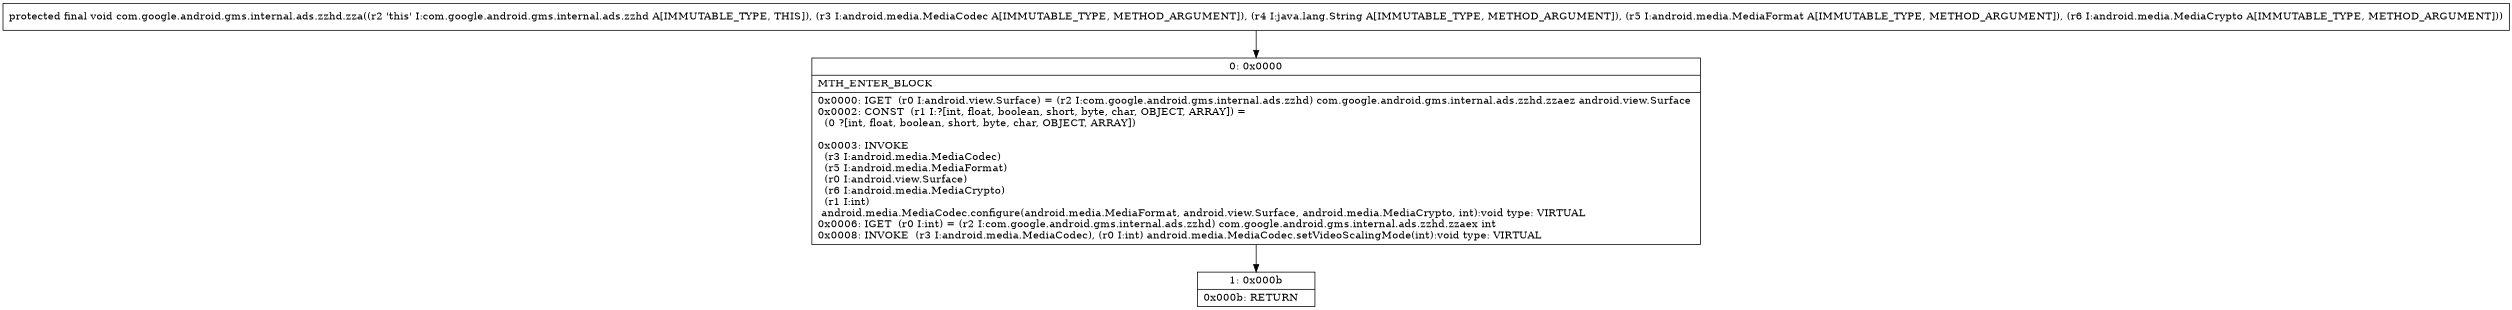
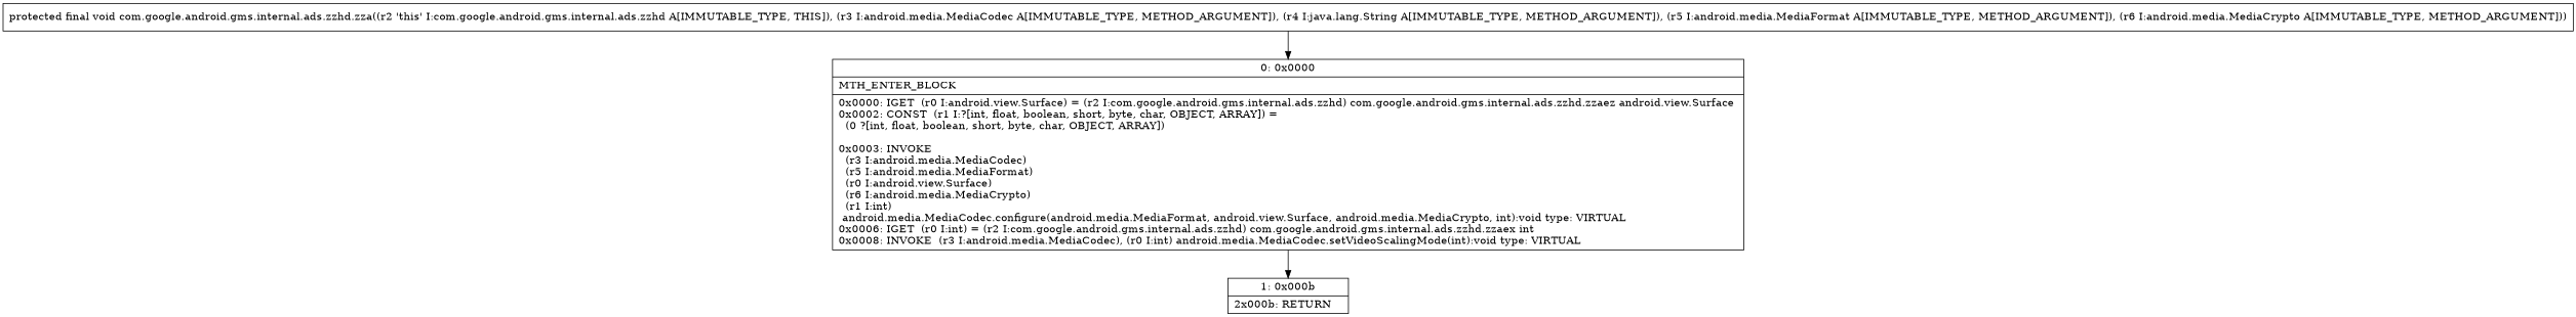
  digraph {
    node [shape=record]
    n1 [label="{0\:\ 0x0000|MTH_ENTER_BLOCK\l|0x0000: IGET  (r0 I:android.view.Surface) = (r2 I:com.google.android.gms.internal.ads.zzhd) com.google.android.gms.internal.ads.zzhd.zzaez android.view.Surface \l0x0002: CONST  (r1 I:?[int, float, boolean, short, byte, char, OBJECT, ARRAY]) = \l  (0 ?[int, float, boolean, short, byte, char, OBJECT, ARRAY])\l \l0x0003: INVOKE  \l  (r3 I:android.media.MediaCodec)\l  (r5 I:android.media.MediaFormat)\l  (r0 I:android.view.Surface)\l  (r6 I:android.media.MediaCrypto)\l  (r1 I:int)\l android.media.MediaCodec.configure(android.media.MediaFormat, android.view.Surface, android.media.MediaCrypto, int):void type: VIRTUAL \l0x0006: IGET  (r0 I:int) = (r2 I:com.google.android.gms.internal.ads.zzhd) com.google.android.gms.internal.ads.zzhd.zzaex int \l0x0008: INVOKE  (r3 I:android.media.MediaCodec), (r0 I:int) android.media.MediaCodec.setVideoScalingMode(int):void type: VIRTUAL \l}"]
-   n2 [label="{1\:\ 0x000b|0x000b: RETURN   \l}"]
+   n2 [label="{1\:\ 0x000b|2x000b: RETURN   \l}"]
    n3 [label="{protected final void com.google.android.gms.internal.ads.zzhd.zza((r2 'this' I:com.google.android.gms.internal.ads.zzhd A[IMMUTABLE_TYPE, THIS]), (r3 I:android.media.MediaCodec A[IMMUTABLE_TYPE, METHOD_ARGUMENT]), (r4 I:java.lang.String A[IMMUTABLE_TYPE, METHOD_ARGUMENT]), (r5 I:android.media.MediaFormat A[IMMUTABLE_TYPE, METHOD_ARGUMENT]), (r6 I:android.media.MediaCrypto A[IMMUTABLE_TYPE, METHOD_ARGUMENT])) }"]
    n1 -> n2
    n3 -> n1
  }
